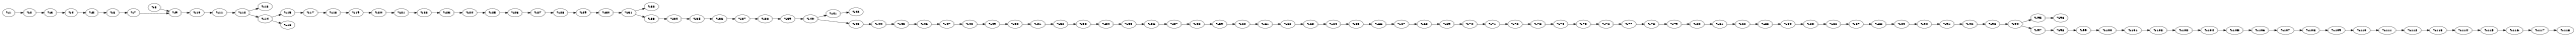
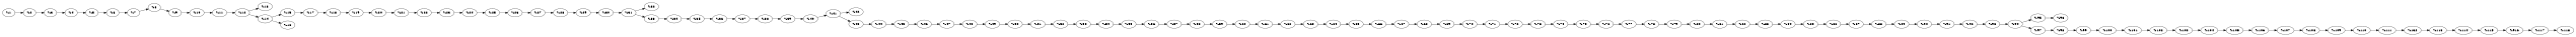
  digraph {
    rankdir=LR
    n1 [label="%1"]
    n2 [label="%2"]
    n3 [label="%3"]
    n4 [label="%4"]
    n5 [label="%5"]
    n6 [label="%6"]
    n7 [label="%7"]
    n8 [label="%8"]
    n9 [label="%9"]
    n10 [label="%10"]
    n11 [label="%11"]
    n12 [label="%12"]
    n13 [label="%13"]
    n14 [label="%14"]
    n15 [label="%15"]
    n16 [label="%16"]
    n17 [label="%17"]
    n18 [label="%18"]
    n19 [label="%19"]
    n20 [label="%20"]
    n21 [label="%21"]
    n22 [label="%22"]
    n23 [label="%23"]
    n24 [label="%24"]
    n25 [label="%25"]
    n26 [label="%26"]
    n27 [label="%27"]
    n28 [label="%28"]
    n29 [label="%29"]
    n30 [label="%30"]
    n31 [label="%31"]
    n32 [label="%32"]
    n33 [label="%33"]
    n34 [label="%34"]
    n35 [label="%35"]
    n36 [label="%36"]
    n37 [label="%37"]
    n38 [label="%38"]
    n39 [label="%39"]
    n40 [label="%40"]
    n41 [label="%41"]
    n42 [label="%42"]
    n43 [label="%43"]
    n44 [label="%44"]
    n45 [label="%45"]
    n46 [label="%46"]
    n47 [label="%47"]
    n48 [label="%48"]
    n49 [label="%49"]
    n50 [label="%50"]
    n51 [label="%51"]
    n52 [label="%52"]
    n53 [label="%53"]
    n54 [label="%54"]
    n55 [label="%55"]
    n56 [label="%56"]
    n57 [label="%57"]
    n58 [label="%58"]
    n59 [label="%59"]
    n60 [label="%60"]
    n61 [label="%61"]
    n62 [label="%62"]
    n63 [label="%63"]
    n64 [label="%64"]
    n65 [label="%65"]
    n66 [label="%66"]
    n67 [label="%67"]
    n68 [label="%68"]
    n69 [label="%69"]
    n70 [label="%70"]
    n71 [label="%71"]
    n72 [label="%72"]
    n73 [label="%73"]
    n74 [label="%74"]
    n75 [label="%75"]
    n76 [label="%76"]
    n77 [label="%77"]
    n78 [label="%78"]
    n79 [label="%79"]
    n80 [label="%80"]
    n81 [label="%81"]
    n82 [label="%82"]
    n83 [label="%83"]
    n84 [label="%84"]
    n85 [label="%85"]
    n86 [label="%86"]
    n87 [label="%87"]
    n88 [label="%88"]
    n89 [label="%89"]
    n90 [label="%90"]
    n91 [label="%91"]
    n92 [label="%92"]
    n93 [label="%93"]
    n94 [label="%94"]
    n95 [label="%95"]
    n96 [label="%97"]
    n97 [label="%96"]
    n98 [label="%98"]
    n99 [label="%99"]
    n100 [label="%100"]
    n101 [label="%101"]
    n102 [label="%102"]
    n103 [label="%103"]
    n104 [label="%104"]
    n105 [label="%105"]
    n106 [label="%106"]
    n107 [label="%107"]
    n108 [label="%108"]
    n109 [label="%109"]
    n110 [label="%110"]
    n111 [label="%111"]
-   n112 [label="%112"]
+   n112 [label="%132"]
    n113 [label="%113"]
    n114 [label="%114"]
    n115 [label="%115"]
-   n116 [label="%116"]
+   n116 [label="%916"]
    n117 [label="%117"]
    n118 [label="%118"]
    n1 -> n2
    n2 -> n3
    n3 -> n4
    n4 -> n5
    n5 -> n6
    n6 -> n7
-   n7 -> n9
+   n7 -> n8
    n8 -> n9
    n9 -> n10
    n10 -> n11
    n11 -> n12
    n12 -> n13
    n12 -> n14
    n14 -> n15
    n14 -> n16
    n15 -> n17
    n17 -> n18
    n18 -> n19
    n19 -> n20
    n20 -> n21
    n21 -> n22
    n22 -> n23
    n23 -> n24
    n24 -> n25
    n25 -> n26
    n26 -> n27
    n27 -> n28
    n28 -> n29
    n29 -> n30
    n30 -> n31
    n31 -> n32
    n31 -> n33
    n33 -> n34
    n34 -> n35
    n35 -> n36
    n36 -> n37
    n37 -> n38
    n38 -> n39
    n39 -> n40
    n40 -> n41
    n41 -> n42
-   n40 -> n43
+   n41 -> n43
    n43 -> n44
    n44 -> n45
    n45 -> n46
    n46 -> n47
    n47 -> n48
    n48 -> n49
    n49 -> n50
    n50 -> n51
    n51 -> n52
    n52 -> n53
    n53 -> n54
    n54 -> n55
    n55 -> n56
    n56 -> n57
    n57 -> n58
    n58 -> n59
    n59 -> n60
    n60 -> n61
    n61 -> n62
    n62 -> n63
    n63 -> n64
    n64 -> n65
    n65 -> n66
    n66 -> n67
    n67 -> n68
    n68 -> n69
    n69 -> n70
    n70 -> n71
    n71 -> n72
    n72 -> n73
    n73 -> n74
    n74 -> n75
    n75 -> n76
    n76 -> n77
    n77 -> n78
    n78 -> n79
    n79 -> n80
    n80 -> n81
    n81 -> n82
    n82 -> n83
    n83 -> n84
    n84 -> n85
    n85 -> n86
    n86 -> n87
    n87 -> n88
    n88 -> n89
    n89 -> n90
    n90 -> n91
    n91 -> n92
    n92 -> n93
    n93 -> n94
    n94 -> n95
    n94 -> n96
    n95 -> n97
    n96 -> n98
    n98 -> n99
    n99 -> n100
    n100 -> n101
    n101 -> n102
    n102 -> n103
    n103 -> n104
    n104 -> n105
    n105 -> n106
    n106 -> n107
    n107 -> n108
    n108 -> n109
    n109 -> n110
    n110 -> n111
    n111 -> n112
    n112 -> n113
    n113 -> n114
    n114 -> n115
    n115 -> n116
    n116 -> n117
    n117 -> n118
  }
